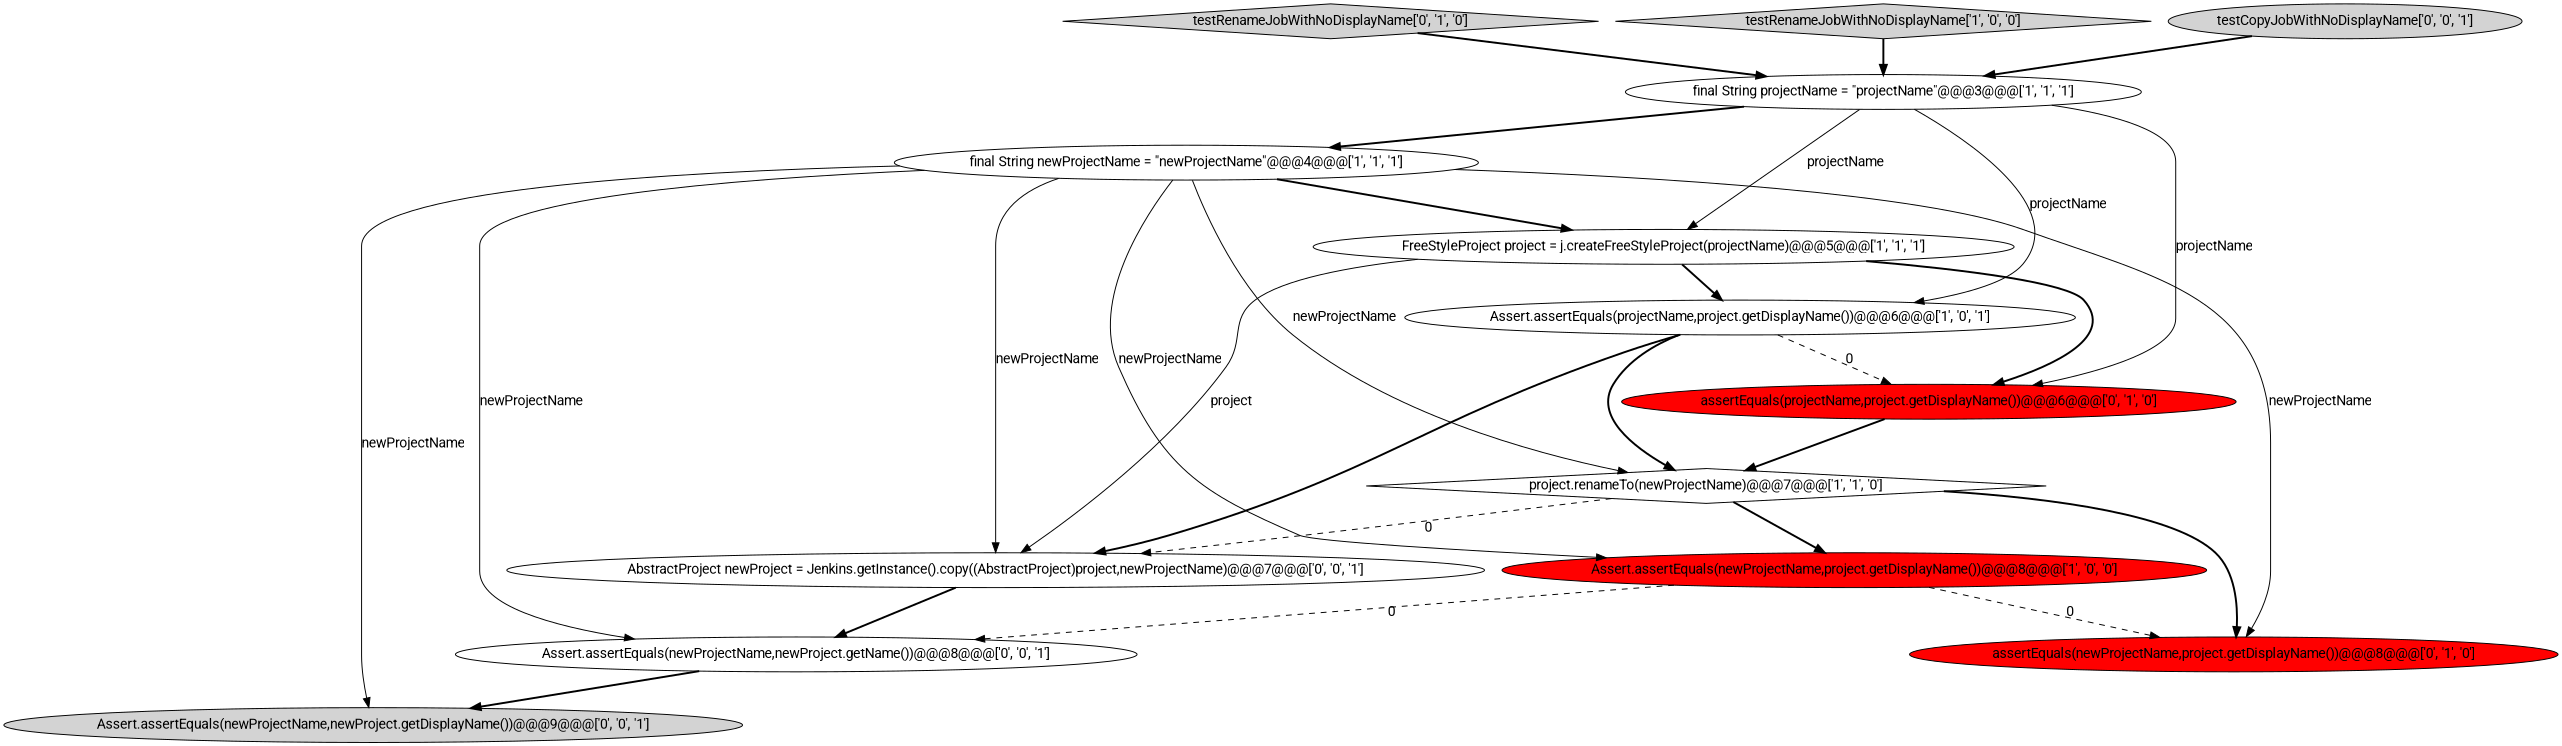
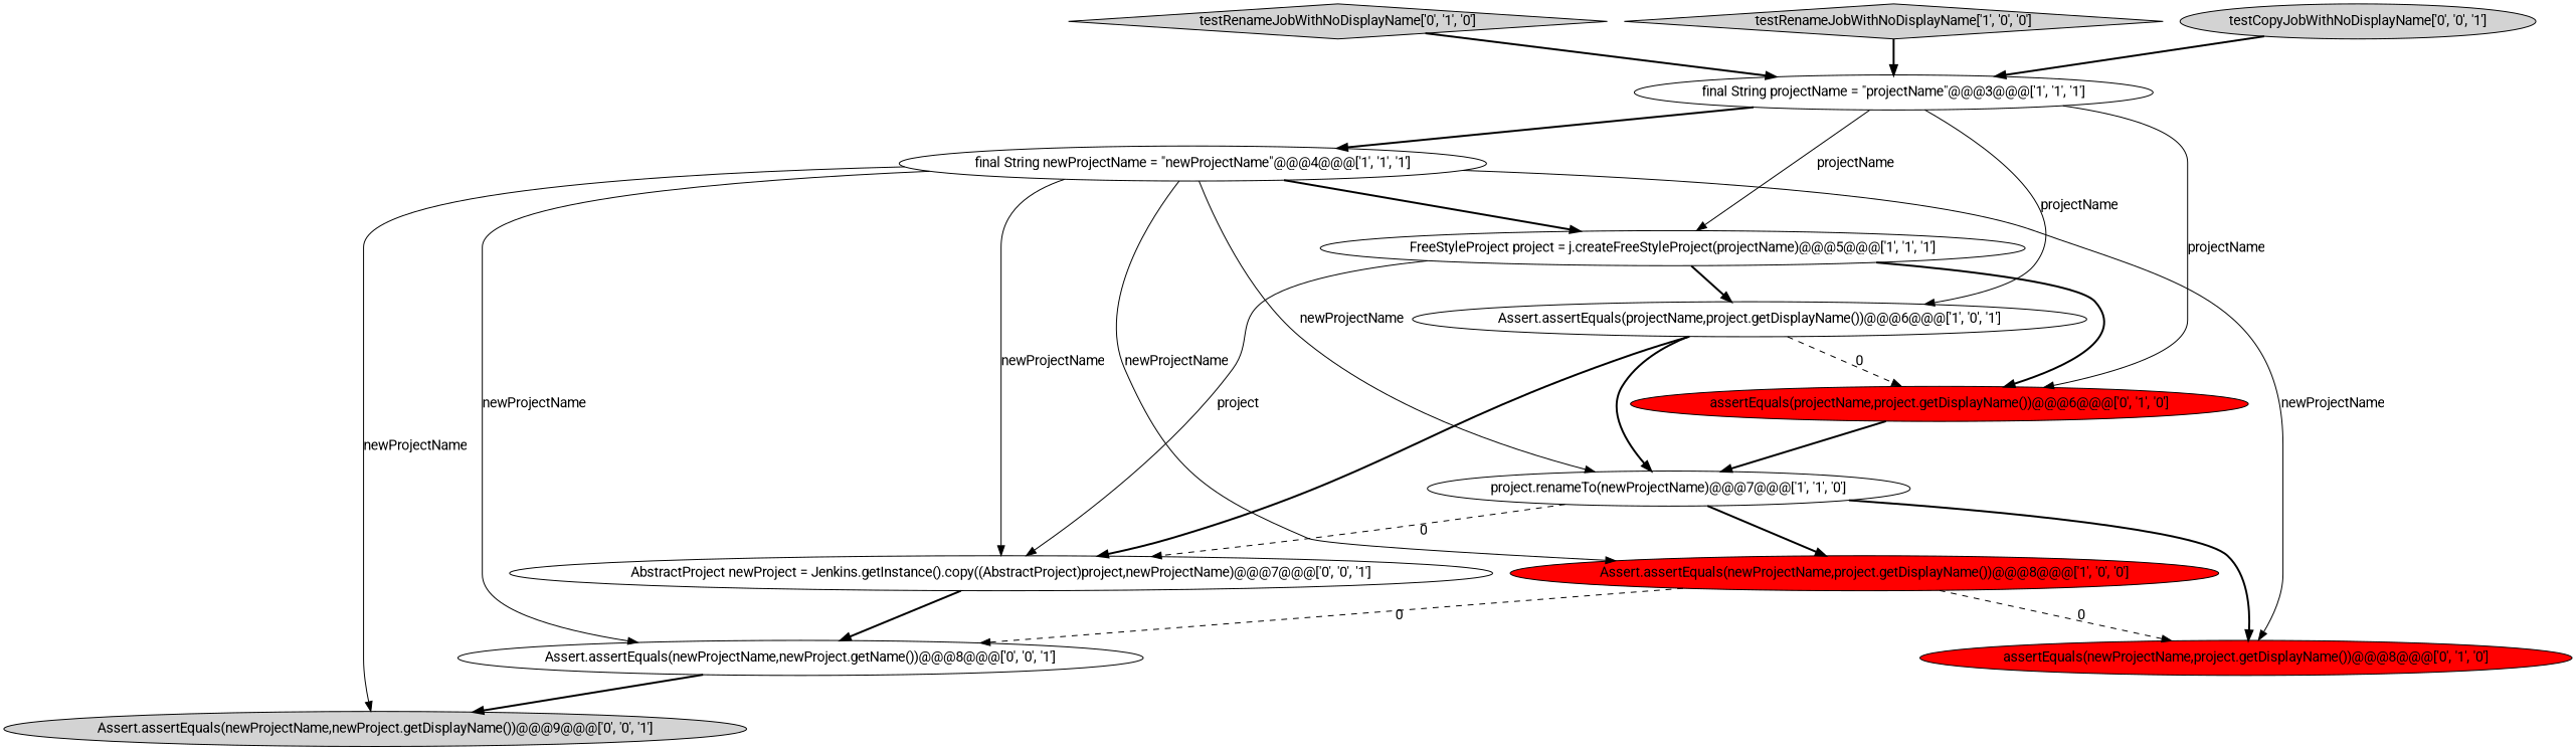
  digraph {
    fontname=Roboto
    node [fillcolor=white fontname=Roboto shape=ellipse style=filled]
    edge [fontname=Roboto style=bold]
    n1 [label="Assert.assertEquals(newProjectName,newProject.getName())@@@8@@@['0', '0', '1']"]
    n2 [fillcolor=lightgray label="Assert.assertEquals(newProjectName,newProject.getDisplayName())@@@9@@@['0', '0', '1']"]
-   n3 [label="project.renameTo(newProjectName)@@@7@@@['1', '1', '0']" shape=diamond]
+   n3 [label="project.renameTo(newProjectName)@@@7@@@['1', '1', '0']"]
    n4 [fillcolor=red label="Assert.assertEquals(newProjectName,project.getDisplayName())@@@8@@@['1', '0', '0']"]
    n5 [fillcolor=red label="assertEquals(newProjectName,project.getDisplayName())@@@8@@@['0', '1', '0']"]
    n6 [label="AbstractProject newProject = Jenkins.getInstance().copy((AbstractProject)project,newProjectName)@@@7@@@['0', '0', '1']"]
    n7 [fillcolor=red label="assertEquals(projectName,project.getDisplayName())@@@6@@@['0', '1', '0']"]
    n8 [label="FreeStyleProject project = j.createFreeStyleProject(projectName)@@@5@@@['1', '1', '1']"]
    n9 [label="Assert.assertEquals(projectName,project.getDisplayName())@@@6@@@['1', '0', '1']"]
    n10 [label="final String projectName = \"projectName\"@@@3@@@['1', '1', '1']"]
    n11 [label="final String newProjectName = \"newProjectName\"@@@4@@@['1', '1', '1']"]
    n12 [fillcolor=lightgray label="testRenameJobWithNoDisplayName['0', '1', '0']" shape=diamond]
    n13 [fillcolor=lightgray label="testRenameJobWithNoDisplayName['1', '0', '0']" shape=diamond]
    n14 [fillcolor=lightgray label="testCopyJobWithNoDisplayName['0', '0', '1']"]
    n1 -> n2
    n3 -> n4
    n3 -> n5
    n3 -> n6 [label=0 style=dashed]
    n4 -> n1 [label=0 style=dashed]
    n4 -> n5 [label=0 style=dashed]
    n6 -> n1
    n7 -> n3
    n8 -> n6 [label=project style=solid]
    n8 -> n7
    n8 -> n9
    n9 -> n3
    n9 -> n6
    n9 -> n7 [label=0 style=dashed]
    n10 -> n7 [label=projectName style=solid]
    n10 -> n8 [label=projectName style=solid]
    n10 -> n9 [label=projectName style=solid]
    n10 -> n11
    n11 -> n1 [label=newProjectName style=solid]
    n11 -> n2 [label=newProjectName style=solid]
    n11 -> n3 [label=newProjectName style=solid]
    n11 -> n4 [label=newProjectName style=solid]
    n11 -> n5 [label=newProjectName style=solid]
    n11 -> n6 [label=newProjectName style=solid]
    n11 -> n8
    n12 -> n10
    n13 -> n10
    n14 -> n10
  }
